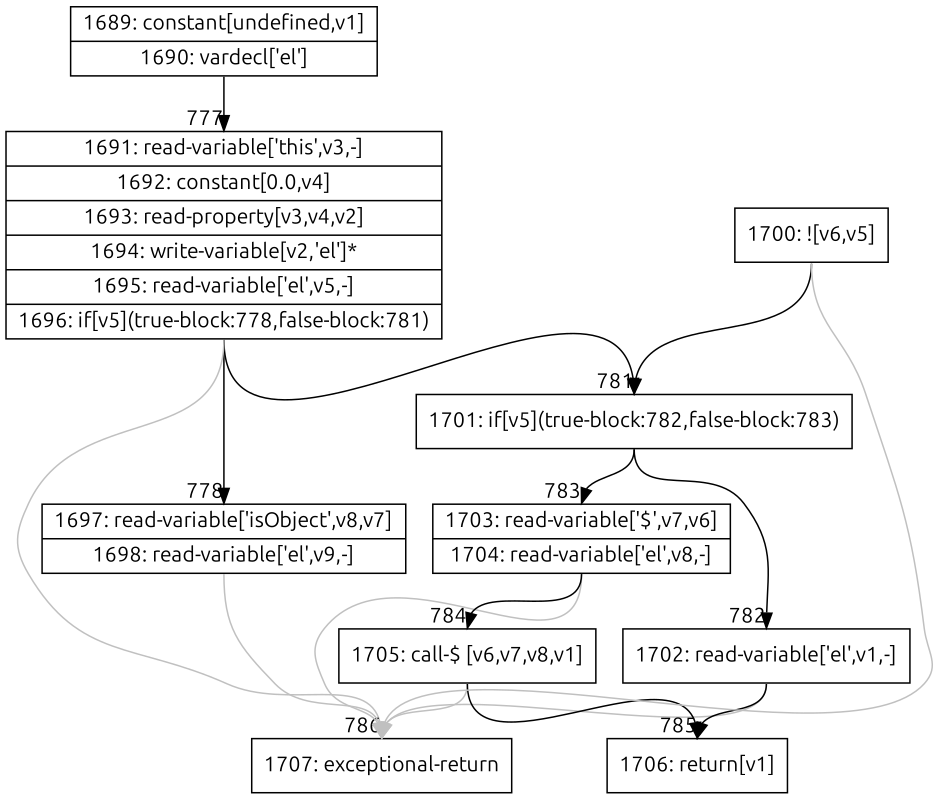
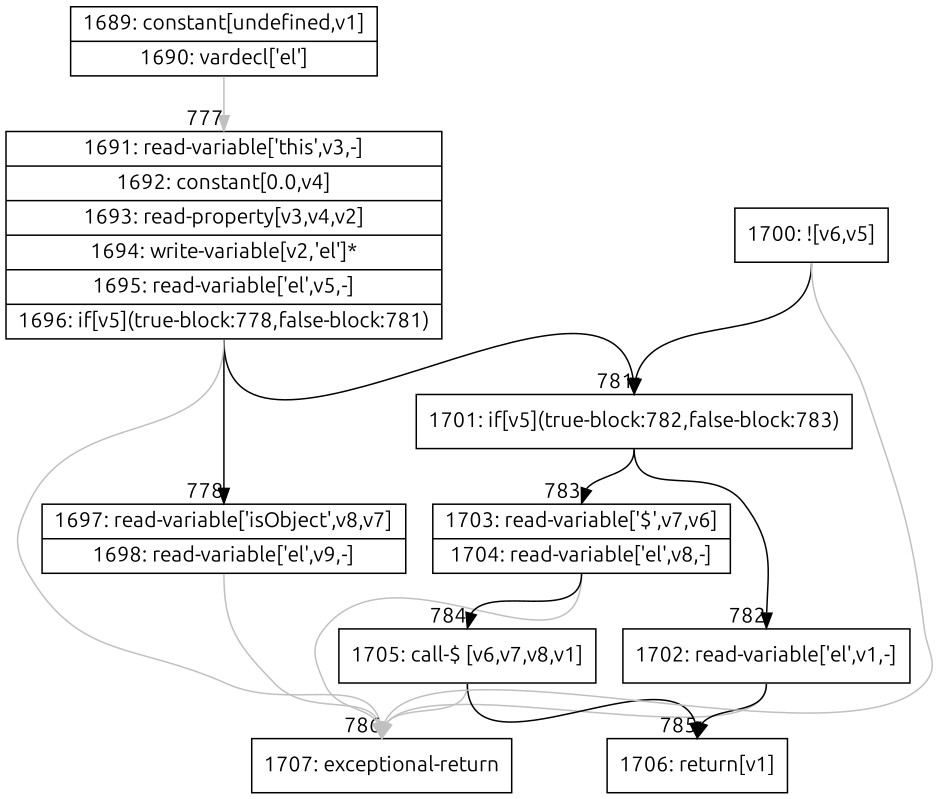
  digraph {
    fontname=Ubuntu
    rankdir=TD
    node [fontname=Ubuntu shape=record]
    edge [fontname=Ubuntu headport=n tailport=s]
    n1 [label="{1689: constant[undefined,v1]|1690: vardecl['el']}"]
    n2 [label="{1691: read-variable['this',v3,-]|1692: constant[0.0,v4]|1693: read-property[v3,v4,v2]|1694: write-variable[v2,'el']*|1695: read-variable['el',v5,-]|1696: if[v5](true-block:778,false-block:781)}"]
    n3 [label="{1701: if[v5](true-block:782,false-block:783)}"]
    n4 [label="{1697: read-variable['isObject',v8,v7]|1698: read-variable['el',v9,-]}"]
    n5 [label="{1707: exceptional-return}"]
    n6 [label="{1702: read-variable['el',v1,-]}"]
    n7 [label="{1703: read-variable['$',v7,v6]|1704: read-variable['el',v8,-]}"]
    n8 [label="{1706: return[v1]}"]
    n9 [label="{1705: call-$ [v6,v7,v8,v1]}"]
    n10 [label="{1700: ![v6,v5]}"]
-   n1 -> n2 [headlabel="      777"]
+   n1 -> n2 [headlabel="      777" color=gray]
    n2 -> n3 [headlabel="      781"]
    n2 -> n4 [headlabel="      778"]
    n2 -> n5 [color=gray headlabel="      786"]
    n3 -> n6 [headlabel="      782"]
    n3 -> n7 [headlabel="      783"]
    n4 -> n5 [color=gray]
    n6 -> n5 [color=gray]
    n6 -> n8 [headlabel="      785"]
    n7 -> n5 [color=gray]
    n7 -> n9 [headlabel="      784"]
    n9 -> n5 [color=gray]
    n9 -> n8
    n10 -> n3
    n10 -> n5 [color=gray]
  }
